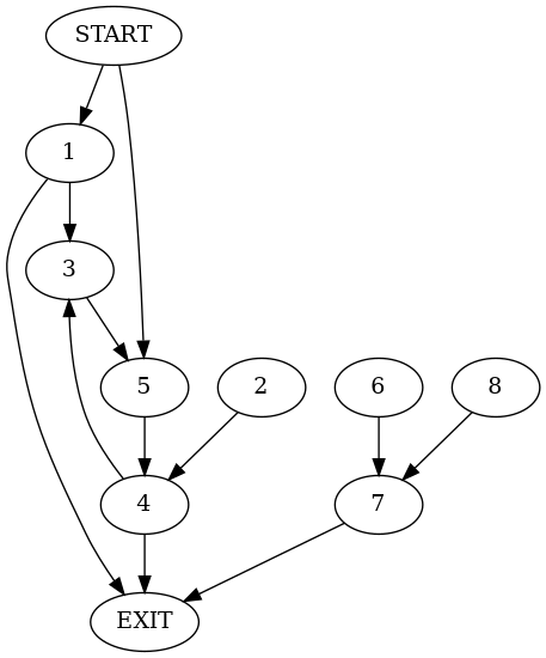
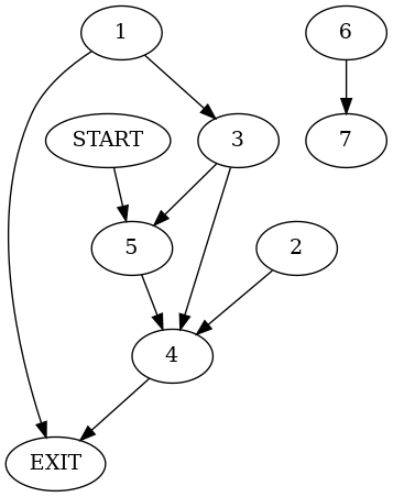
  digraph {
    n1 [label=START]
    1
    5
    n4 [label=EXIT]
    3
    6
    7
    2
    4
-   8
-   n1 -> 1
    n1 -> 5
    1 -> n4
    1 -> 3
    5 -> 4
    3 -> 5
-   4 -> 3
+   3 -> 4
    6 -> 7
-   7 -> n4
    2 -> 4
    4 -> n4
-   8 -> 7
  }
